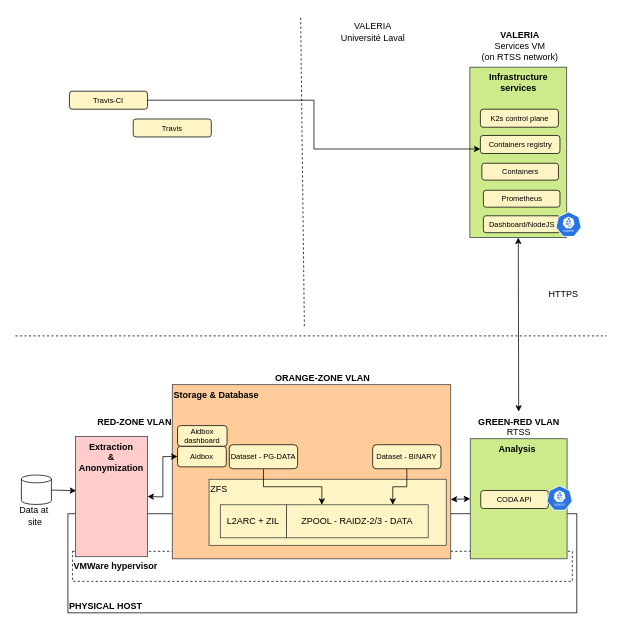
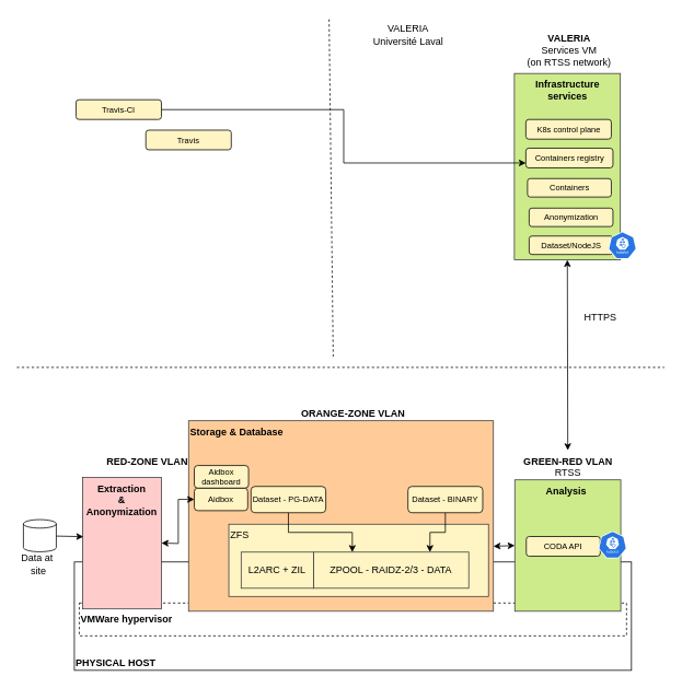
  <mxCell id="0" />
  <mxCell id="1" parent="0" />
  <mxCell id="2" value="PHYSICAL HOST" style="rounded=0;whiteSpace=wrap;html=1;verticalAlign=bottom;align=left;fontStyle=1" parent="1" vertex="1"><mxGeometry x="90" y="684" width="678" height="132" as="geometry" /></mxCell>
  <mxCell id="3" value="VMWare hypervisor" style="rounded=0;whiteSpace=wrap;html=1;dashed=1;align=left;fontStyle=1" parent="1" vertex="1"><mxGeometry x="96" y="734" width="666" height="40" as="geometry" /></mxCell>
  <mxCell id="4" value="&lt;b&gt;Extraction&lt;br style=&quot;font-size: 12px&quot;&gt;&amp;amp;&lt;br style=&quot;font-size: 12px&quot;&gt;Anonymization&lt;/b&gt;&lt;br&gt;&lt;br&gt;" style="rounded=0;whiteSpace=wrap;html=1;strokeColor=#36393d;fontSize=12;align=center;fillColor=#ffcccc;verticalAlign=top;" parent="1" vertex="1"><mxGeometry x="100" y="581.18" width="96" height="160" as="geometry" /></mxCell>
  <mxCell id="5" value="&lt;b&gt;Analysis&amp;nbsp;&lt;/b&gt;" style="rounded=0;whiteSpace=wrap;html=1;strokeColor=#36393d;fontSize=12;align=center;fillColor=#cdeb8b;verticalAlign=top;" parent="1" vertex="1"><mxGeometry x="626" y="584" width="129" height="160" as="geometry" /></mxCell>
  <mxCell id="6" value="&lt;b&gt;Storage &amp;amp; Database&lt;/b&gt;" style="rounded=0;whiteSpace=wrap;html=1;strokeColor=#36393d;fontSize=12;align=left;fillColor=#ffcc99;horizontal=1;verticalAlign=top;" parent="1" vertex="1"><mxGeometry x="229" y="512" width="371" height="232" as="geometry" /></mxCell>
  <mxCell id="7" value="ZFS" style="rounded=0;whiteSpace=wrap;html=1;strokeColor=#36393d;fontSize=12;align=left;fillColor=#FFF4C3;verticalAlign=top;" parent="1" vertex="1"><mxGeometry x="278" y="638" width="316" height="88" as="geometry" /></mxCell>
  <mxCell id="8" value="ZPOOL - RAIDZ-2/3 - DATA" style="rounded=0;whiteSpace=wrap;html=1;strokeColor=#36393d;fontSize=12;align=center;fillColor=#FFF4C3;" parent="1" vertex="1"><mxGeometry x="381" y="672" width="189" height="44" as="geometry" /></mxCell>
  <mxCell id="9" value="L2ARC + ZIL" style="rounded=0;whiteSpace=wrap;html=1;strokeColor=#36393d;fontSize=12;align=center;fillColor=#FFF4C3;" parent="1" vertex="1"><mxGeometry x="293" y="672" width="88" height="44" as="geometry" /></mxCell>
  <mxCell id="10" style="edgeStyle=orthogonalEdgeStyle;rounded=0;orthogonalLoop=1;jettySize=auto;html=1;exitX=0.5;exitY=1;exitDx=0;exitDy=0;entryX=0.25;entryY=0;entryDx=0;entryDy=0;fontSize=10;" parent="1" source="11" target="8" edge="1"><mxGeometry relative="1" as="geometry" /></mxCell>
  <mxCell id="11" value="Dataset - PG-DATA" style="rounded=1;whiteSpace=wrap;html=1;strokeColor=#000000;fillColor=#FFF4C3;fontSize=10;align=center;" parent="1" vertex="1"><mxGeometry x="305" y="592" width="91" height="32" as="geometry" /></mxCell>
  <mxCell id="12" style="edgeStyle=orthogonalEdgeStyle;rounded=0;orthogonalLoop=1;jettySize=auto;html=1;entryX=0.75;entryY=0;entryDx=0;entryDy=0;fontSize=10;" parent="1" source="13" target="8" edge="1"><mxGeometry relative="1" as="geometry" /></mxCell>
  <mxCell id="13" value="Dataset - BINARY" style="rounded=1;whiteSpace=wrap;html=1;strokeColor=#000000;fillColor=#FFF4C3;fontSize=10;align=center;" parent="1" vertex="1"><mxGeometry x="496" y="592" width="91" height="32" as="geometry" /></mxCell>
  <mxCell id="14" value="" style="shape=image;verticalLabelPosition=bottom;labelBackgroundColor=#ffffff;verticalAlign=top;aspect=fixed;imageAspect=0;image=https://seeklogo.com/images/M/minio-logo-4B2D780928-seeklogo.com.png;" parent="1" vertex="1"><mxGeometry x="501.85" y="526" width="76.15" height="33" as="geometry" /></mxCell>
  <mxCell id="15" value="" style="shape=image;verticalLabelPosition=bottom;labelBackgroundColor=#ffffff;verticalAlign=top;aspect=fixed;imageAspect=0;image=https://logos-download.com/wp-content/uploads/2016/10/PostgreSQL_logo_Postgre_SQL.png;" parent="1" vertex="1"><mxGeometry x="312" y="552.83" width="171.27" height="26.35" as="geometry" /></mxCell>
  <mxCell id="16" value="RED-ZONE VLAN" style="text;html=1;strokeColor=none;fillColor=none;align=center;verticalAlign=top;whiteSpace=wrap;rounded=0;fontSize=12;fontStyle=1" parent="1" vertex="1"><mxGeometry x="119" y="548" width="120" height="26" as="geometry" /></mxCell>
  <mxCell id="17" value="ORANGE-ZONE VLAN" style="text;html=1;strokeColor=none;fillColor=none;align=center;verticalAlign=top;whiteSpace=wrap;rounded=0;fontSize=12;fontStyle=1" parent="1" vertex="1"><mxGeometry x="345" y="489" width="169" height="45" as="geometry" /></mxCell>
  <mxCell id="18" value="GREEN-RED VLAN&lt;br&gt;&lt;span style=&quot;font-weight: normal&quot;&gt;RTSS &lt;font style=&quot;font-size: 10px&quot;&gt;&lt;br&gt;&lt;/font&gt;&lt;/span&gt;" style="text;html=1;strokeColor=none;fillColor=none;align=center;verticalAlign=top;whiteSpace=wrap;rounded=0;fontSize=12;fontStyle=1" parent="1" vertex="1"><mxGeometry x="630.5" y="548" width="120" height="45" as="geometry" /></mxCell>
  <mxCell id="19" value="" style="shape=image;html=1;verticalAlign=top;verticalLabelPosition=bottom;labelBackgroundColor=#ffffff;imageAspect=0;aspect=fixed;image=https://cdn2.iconfinder.com/data/icons/stilllife/48x48/filesystems/gnome-fs-nfs.png;strokeColor=#000000;fillColor=#FFF4C3;fontSize=9;align=center;" parent="1" vertex="1"><mxGeometry x="530" y="554.83" width="32" height="32" as="geometry" /></mxCell>
  <mxCell id="20" value="CODA API" style="rounded=1;whiteSpace=wrap;html=1;strokeColor=#000000;fillColor=#FFF4C3;fontSize=10;align=center;" parent="1" vertex="1"><mxGeometry x="640" y="653" width="90" height="24" as="geometry" /></mxCell>
  <mxCell id="21" value="" style="html=1;dashed=0;whitespace=wrap;fillColor=#2875E2;strokeColor=#ffffff;points=[[0.005,0.63,0],[0.1,0.2,0],[0.9,0.2,0],[0.5,0,0],[0.995,0.63,0],[0.72,0.99,0],[0.5,1,0],[0.28,0.99,0]];shape=mxgraph.kubernetes.icon;prIcon=kubelet;fontSize=12;align=center;" parent="1" vertex="1"><mxGeometry x="725" y="646.49" width="40" height="33" as="geometry" /></mxCell>
  <mxCell id="22" value="&lt;b&gt;Infrastructure services&lt;/b&gt;" style="rounded=0;whiteSpace=wrap;html=1;strokeColor=#36393d;fontSize=12;align=center;fillColor=#cdeb8b;verticalAlign=top;" parent="1" vertex="1"><mxGeometry x="625.5" y="89" width="129" height="227" as="geometry" /></mxCell>
  <mxCell id="23" value="Containers registry" style="rounded=1;whiteSpace=wrap;html=1;strokeColor=#000000;fillColor=#FFF4C3;fontSize=10;align=center;" parent="1" vertex="1"><mxGeometry x="639.5" y="180" width="106" height="24" as="geometry" /></mxCell>
  <mxCell id="24" value="Containers" style="rounded=1;whiteSpace=wrap;html=1;strokeColor=#000000;fillColor=#FFF4C3;fontSize=10;align=center;" parent="1" vertex="1"><mxGeometry x="641.5" y="217" width="102" height="22.5" as="geometry" /></mxCell>
- <mxCell id="25" value="K2s control plane" style="rounded=1;whiteSpace=wrap;html=1;strokeColor=#000000;fillColor=#FFF4C3;fontSize=10;align=center;" parent="1" vertex="1"><mxGeometry x="639.5" y="145" width="104" height="24" as="geometry" /></mxCell>
+ <mxCell id="25" value="K8s control plane" style="rounded=1;whiteSpace=wrap;html=1;strokeColor=#000000;fillColor=#FFF4C3;fontSize=10;align=center;" parent="1" vertex="1"><mxGeometry x="639.5" y="145" width="104" height="24" as="geometry" /></mxCell>
  <mxCell id="26" value="VALERIA&lt;br&gt;&lt;span style=&quot;font-weight: normal&quot;&gt;Services VM&lt;br&gt;(on RTSS network)&lt;/span&gt;" style="text;html=1;strokeColor=none;fillColor=none;align=center;verticalAlign=top;whiteSpace=wrap;rounded=0;fontSize=12;fontStyle=1" parent="1" vertex="1"><mxGeometry x="608" y="33" width="169" height="56" as="geometry" /></mxCell>
- <mxCell id="27" value="Prometheus" style="rounded=1;whiteSpace=wrap;html=1;strokeColor=#000000;fillColor=#FFF4C3;fontSize=10;align=center;" parent="1" vertex="1"><mxGeometry x="643.5" y="253" width="102" height="22.5" as="geometry" /></mxCell>
- <mxCell id="28" value="Dashboard/NodeJS" style="rounded=1;whiteSpace=wrap;html=1;strokeColor=#000000;fillColor=#FFF4C3;fontSize=10;align=center;" parent="1" vertex="1"><mxGeometry x="643.5" y="287" width="102" height="22.5" as="geometry" /></mxCell>
+ <mxCell id="27" value="Anonymization" style="rounded=1;whiteSpace=wrap;html=1;strokeColor=#000000;fillColor=#FFF4C3;fontSize=10;align=center;" parent="1" vertex="1"><mxGeometry x="643.5" y="253" width="102" height="22.5" as="geometry" /></mxCell>
+ <mxCell id="28" value="Dataset/NodeJS" style="rounded=1;whiteSpace=wrap;html=1;strokeColor=#000000;fillColor=#FFF4C3;fontSize=10;align=center;" parent="1" vertex="1"><mxGeometry x="643.5" y="287" width="102" height="22.5" as="geometry" /></mxCell>
  <mxCell id="29" value="Travis" style="rounded=1;whiteSpace=wrap;html=1;strokeColor=#000000;fillColor=#FFF4C3;fontSize=10;align=center;" parent="1" vertex="1"><mxGeometry x="177" y="158" width="104" height="24" as="geometry" /></mxCell>
  <mxCell id="30" style="edgeStyle=orthogonalEdgeStyle;rounded=0;orthogonalLoop=1;jettySize=auto;html=1;exitX=1;exitY=0.5;exitDx=0;exitDy=0;entryX=0;entryY=0.75;entryDx=0;entryDy=0;startArrow=none;startFill=0;endArrow=classic;endFill=1;" parent="1" source="31" target="23" edge="1"><mxGeometry relative="1" as="geometry" /></mxCell>
  <mxCell id="31" value="Travis-CI" style="rounded=1;whiteSpace=wrap;html=1;strokeColor=#000000;fillColor=#FFF4C3;fontSize=10;align=center;" parent="1" vertex="1"><mxGeometry x="92" y="121" width="104" height="24" as="geometry" /></mxCell>
  <mxCell id="32" value="" style="shape=cylinder2;whiteSpace=wrap;html=1;boundedLbl=1;backgroundOutline=1;size=5.17;align=left;" parent="1" vertex="1"><mxGeometry x="28" y="632.41" width="40" height="39.17" as="geometry" /></mxCell>
  <mxCell id="33" value="" style="endArrow=classic;html=1;entryX=0.01;entryY=0.45;entryDx=0;entryDy=0;entryPerimeter=0;startArrow=none;startFill=0;" parent="1" source="32" target="4" edge="1"><mxGeometry width="50" height="50" relative="1" as="geometry"><mxPoint x="595" y="672" as="sourcePoint" /><mxPoint x="645" y="622" as="targetPoint" /></mxGeometry></mxCell>
  <mxCell id="34" value="Data at&amp;nbsp;&lt;br&gt;site" style="text;html=1;resizable=0;autosize=1;align=center;verticalAlign=middle;points=[];fillColor=none;strokeColor=none;rounded=0;" parent="1" vertex="1"><mxGeometry x="20" y="671" width="52" height="32" as="geometry" /></mxCell>
  <mxCell id="35" value="" style="endArrow=none;dashed=1;html=1;" parent="1" edge="1"><mxGeometry width="50" height="50" relative="1" as="geometry"><mxPoint x="20" y="447" as="sourcePoint" /><mxPoint x="808" y="447" as="targetPoint" /></mxGeometry></mxCell>
  <mxCell id="36" value="VALERIA&lt;br&gt;Université Laval" style="text;html=1;resizable=0;autosize=1;align=center;verticalAlign=middle;points=[];fillColor=none;strokeColor=none;rounded=0;" parent="1" vertex="1"><mxGeometry x="448" y="26" width="95" height="32" as="geometry" /></mxCell>
  <mxCell id="37" value="" style="endArrow=none;dashed=1;html=1;" parent="1" edge="1"><mxGeometry width="50" height="50" relative="1" as="geometry"><mxPoint x="405" y="434" as="sourcePoint" /><mxPoint x="400" y="20" as="targetPoint" /></mxGeometry></mxCell>
  <mxCell id="38" value="" style="endArrow=classic;html=1;exitX=0.5;exitY=1;exitDx=0;exitDy=0;entryX=0.5;entryY=0;entryDx=0;entryDy=0;startArrow=classic;startFill=1;" parent="1" source="22" target="18" edge="1"><mxGeometry width="50" height="50" relative="1" as="geometry"><mxPoint x="595" y="411" as="sourcePoint" /><mxPoint x="645" y="361" as="targetPoint" /></mxGeometry></mxCell>
- <mxCell id="39" value="HTTPS" style="text;html=1;resizable=0;autosize=1;align=center;verticalAlign=middle;points=[];fillColor=none;strokeColor=none;rounded=0;" parent="1" vertex="1"><mxGeometry x="725.5" y="383" width="49" height="18" as="geometry" /></mxCell>
+ <mxCell id="39" value="HTTPS" style="text;html=1;resizable=0;autosize=1;align=center;verticalAlign=middle;points=[];fillColor=none;strokeColor=none;rounded=0;" parent="1" vertex="1"><mxGeometry x="705.5" y="378" width="49" height="18" as="geometry" /></mxCell>
  <mxCell id="40" value="" style="endArrow=classic;startArrow=classic;html=1;entryX=0;entryY=0.5;entryDx=0;entryDy=0;edgeStyle=orthogonalEdgeStyle;rounded=0;" parent="1" target="43" edge="1"><mxGeometry width="50" height="50" relative="1" as="geometry"><mxPoint x="196" y="661" as="sourcePoint" /><mxPoint x="645" y="361" as="targetPoint" /></mxGeometry></mxCell>
  <mxCell id="41" value="" style="endArrow=classic;startArrow=classic;html=1;exitX=1;exitY=0.659;exitDx=0;exitDy=0;entryX=0;entryY=0.5;entryDx=0;entryDy=0;exitPerimeter=0;" parent="1" source="6" target="5" edge="1"><mxGeometry width="50" height="50" relative="1" as="geometry"><mxPoint x="588" y="667.95" as="sourcePoint" /><mxPoint x="616.999" y="667.502" as="targetPoint" /></mxGeometry></mxCell>
  <mxCell id="42" value="" style="html=1;dashed=0;whitespace=wrap;fillColor=#2875E2;strokeColor=#ffffff;points=[[0.005,0.63,0],[0.1,0.2,0],[0.9,0.2,0],[0.5,0,0],[0.995,0.63,0],[0.72,0.99,0],[0.5,1,0],[0.28,0.99,0]];shape=mxgraph.kubernetes.icon;prIcon=kubelet;fontSize=12;align=center;" parent="1" vertex="1"><mxGeometry x="737" y="281.75" width="40" height="33" as="geometry" /></mxCell>
  <mxCell id="43" value="Aidbox" style="rounded=1;whiteSpace=wrap;html=1;strokeColor=#000000;fillColor=#FFF4C3;fontSize=10;align=center;" vertex="1" parent="1"><mxGeometry x="236" y="594" width="65" height="27.5" as="geometry" /></mxCell>
  <mxCell id="44" value="Aidbox&lt;br&gt;dashboard" style="rounded=1;whiteSpace=wrap;html=1;strokeColor=#000000;fillColor=#FFF4C3;fontSize=10;align=center;" vertex="1" parent="1"><mxGeometry x="236" y="566.5" width="66" height="27.5" as="geometry" /></mxCell>
